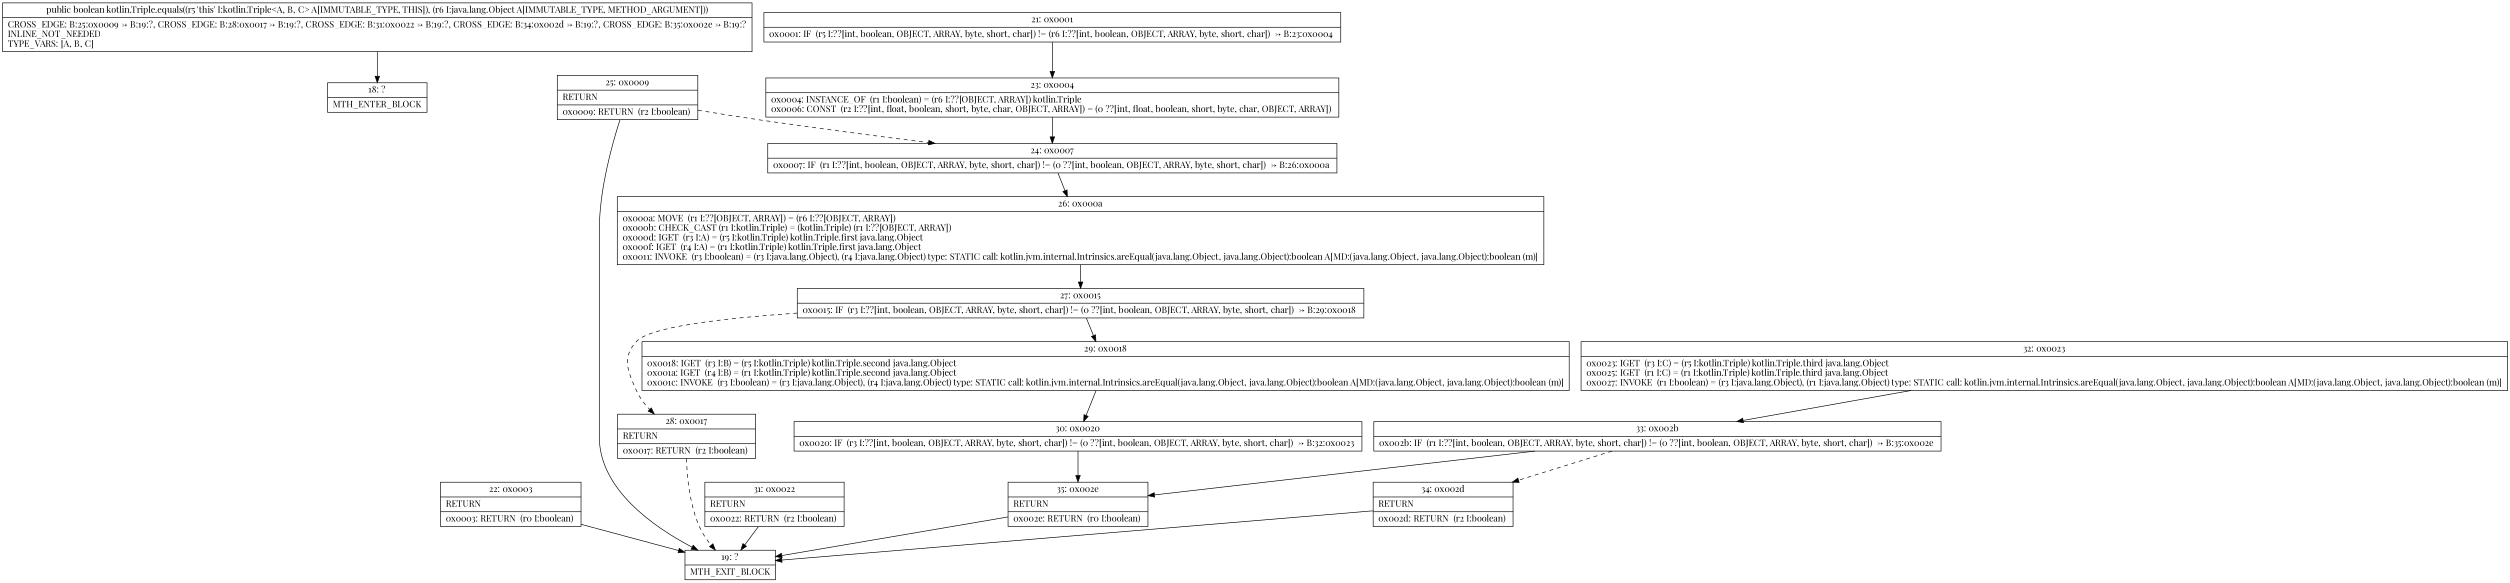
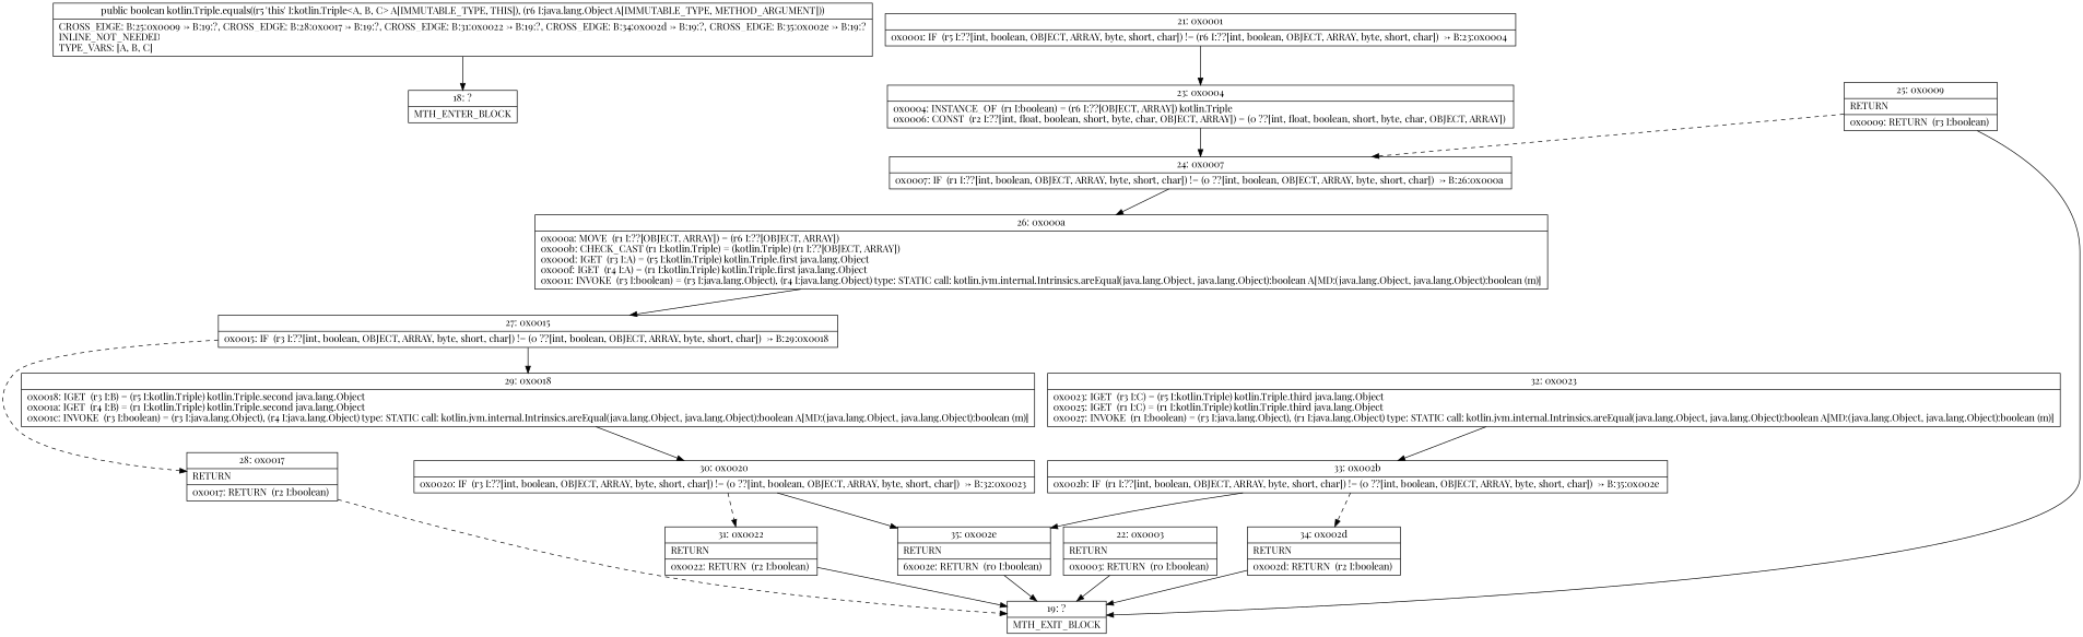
  digraph {
    fontname="Playfair Display"
    node [fontname="Playfair Display" shape=record]
    edge [fontname="Playfair Display"]
    n1 [label="{18\:\ ?|MTH_ENTER_BLOCK\l}"]
    n2 [label="{21\:\ 0x0001|0x0001: IF  (r5 I:??[int, boolean, OBJECT, ARRAY, byte, short, char]) != (r6 I:??[int, boolean, OBJECT, ARRAY, byte, short, char])  \-\> B:23:0x0004 \l}"]
    n3 [label="{23\:\ 0x0004|0x0004: INSTANCE_OF  (r1 I:boolean) = (r6 I:??[OBJECT, ARRAY]) kotlin.Triple \l0x0006: CONST  (r2 I:??[int, float, boolean, short, byte, char, OBJECT, ARRAY]) = (0 ??[int, float, boolean, short, byte, char, OBJECT, ARRAY]) \l}"]
    n4 [label="{22\:\ 0x0003|RETURN\l|0x0003: RETURN  (r0 I:boolean) \l}"]
    n5 [label="{19\:\ ?|MTH_EXIT_BLOCK\l}"]
    n6 [label="{24\:\ 0x0007|0x0007: IF  (r1 I:??[int, boolean, OBJECT, ARRAY, byte, short, char]) != (0 ??[int, boolean, OBJECT, ARRAY, byte, short, char])  \-\> B:26:0x000a \l}"]
    n7 [label="{26\:\ 0x000a|0x000a: MOVE  (r1 I:??[OBJECT, ARRAY]) = (r6 I:??[OBJECT, ARRAY]) \l0x000b: CHECK_CAST (r1 I:kotlin.Triple) = (kotlin.Triple) (r1 I:??[OBJECT, ARRAY]) \l0x000d: IGET  (r3 I:A) = (r5 I:kotlin.Triple) kotlin.Triple.first java.lang.Object \l0x000f: IGET  (r4 I:A) = (r1 I:kotlin.Triple) kotlin.Triple.first java.lang.Object \l0x0011: INVOKE  (r3 I:boolean) = (r3 I:java.lang.Object), (r4 I:java.lang.Object) type: STATIC call: kotlin.jvm.internal.Intrinsics.areEqual(java.lang.Object, java.lang.Object):boolean A[MD:(java.lang.Object, java.lang.Object):boolean (m)]\l}"]
-   n8 [label="{25\:\ 0x0009|RETURN\l|0x0009: RETURN  (r2 I:boolean) \l}"]
+   n8 [label="{25\:\ 0x0009|RETURN\l|0x0009: RETURN  (r3 I:boolean) \l}"]
    n9 [label="{27\:\ 0x0015|0x0015: IF  (r3 I:??[int, boolean, OBJECT, ARRAY, byte, short, char]) != (0 ??[int, boolean, OBJECT, ARRAY, byte, short, char])  \-\> B:29:0x0018 \l}"]
    n10 [label="{28\:\ 0x0017|RETURN\l|0x0017: RETURN  (r2 I:boolean) \l}"]
    n11 [label="{29\:\ 0x0018|0x0018: IGET  (r3 I:B) = (r5 I:kotlin.Triple) kotlin.Triple.second java.lang.Object \l0x001a: IGET  (r4 I:B) = (r1 I:kotlin.Triple) kotlin.Triple.second java.lang.Object \l0x001c: INVOKE  (r3 I:boolean) = (r3 I:java.lang.Object), (r4 I:java.lang.Object) type: STATIC call: kotlin.jvm.internal.Intrinsics.areEqual(java.lang.Object, java.lang.Object):boolean A[MD:(java.lang.Object, java.lang.Object):boolean (m)]\l}"]
    n12 [label="{30\:\ 0x0020|0x0020: IF  (r3 I:??[int, boolean, OBJECT, ARRAY, byte, short, char]) != (0 ??[int, boolean, OBJECT, ARRAY, byte, short, char])  \-\> B:32:0x0023 \l}"]
    n13 [label="{31\:\ 0x0022|RETURN\l|0x0022: RETURN  (r2 I:boolean) \l}"]
-   n14 [label="{35\:\ 0x002e|RETURN\l|0x002e: RETURN  (r0 I:boolean) \l}"]
+   n14 [label="{35\:\ 0x002e|RETURN\l|6x002e: RETURN  (r0 I:boolean) \l}"]
    n15 [label="{32\:\ 0x0023|0x0023: IGET  (r3 I:C) = (r5 I:kotlin.Triple) kotlin.Triple.third java.lang.Object \l0x0025: IGET  (r1 I:C) = (r1 I:kotlin.Triple) kotlin.Triple.third java.lang.Object \l0x0027: INVOKE  (r1 I:boolean) = (r3 I:java.lang.Object), (r1 I:java.lang.Object) type: STATIC call: kotlin.jvm.internal.Intrinsics.areEqual(java.lang.Object, java.lang.Object):boolean A[MD:(java.lang.Object, java.lang.Object):boolean (m)]\l}"]
    n16 [label="{33\:\ 0x002b|0x002b: IF  (r1 I:??[int, boolean, OBJECT, ARRAY, byte, short, char]) != (0 ??[int, boolean, OBJECT, ARRAY, byte, short, char])  \-\> B:35:0x002e \l}"]
    n17 [label="{34\:\ 0x002d|RETURN\l|0x002d: RETURN  (r2 I:boolean) \l}"]
    n18 [label="{public boolean kotlin.Triple.equals((r5 'this' I:kotlin.Triple\<A, B, C\> A[IMMUTABLE_TYPE, THIS]), (r6 I:java.lang.Object A[IMMUTABLE_TYPE, METHOD_ARGUMENT]))  | CROSS_EDGE: B:25:0x0009 \-\> B:19:?, CROSS_EDGE: B:28:0x0017 \-\> B:19:?, CROSS_EDGE: B:31:0x0022 \-\> B:19:?, CROSS_EDGE: B:34:0x002d \-\> B:19:?, CROSS_EDGE: B:35:0x002e \-\> B:19:?\lINLINE_NOT_NEEDED\lTYPE_VARS: [A, B, C]\l}"]
    n2 -> n3
    n3 -> n6
    n4 -> n5
    n6 -> n7
    n7 -> n9
    n8 -> n5
    n8 -> n6 [style=dashed]
    n9 -> n10 [style=dashed]
    n9 -> n11
    n10 -> n5 [style=dashed]
    n11 -> n12
+   n12 -> n13 [style=dashed]
    n12 -> n14
    n13 -> n5
    n14 -> n5
    n15 -> n16
    n16 -> n14
    n16 -> n17 [style=dashed]
    n17 -> n5
    n18 -> n1
  }
